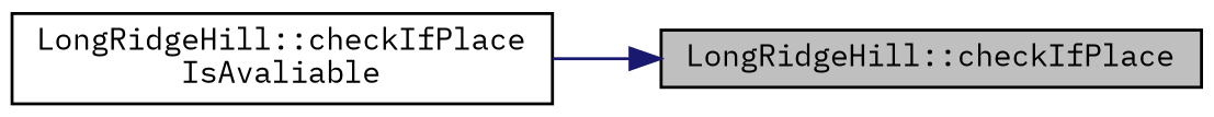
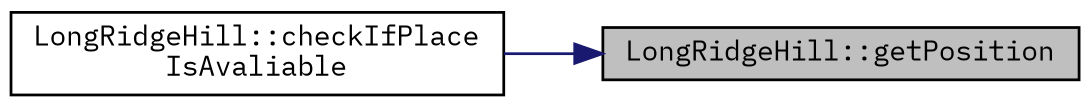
  digraph {
    rankdir=RL
    fontname="IBM Plex Mono"
    node [color=black fontname="IBM Plex Mono" fontsize=10 shape=record style=filled]
-   n1 [fillcolor=grey75 fontcolor=black height=0.2 label="LongRidgeHill::checkIfPlace" width=0.4]
+   n1 [fillcolor=grey75 fontcolor=black height=0.2 label="LongRidgeHill::getPosition" width=0.4]
    n2 [fillcolor=white height=0.2 label="LongRidgeHill::checkIfPlace\lIsAvaliable" width=0.4]
    n1 -> n2 [color=midnightblue dir=back fontname="IBM Plex Mono" fontsize=10 labelfontname=Helvetica labelfontsize=10 style=solid]
  }
